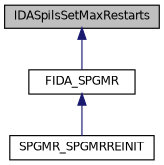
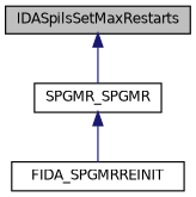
  digraph {
    rankdir=TB
    node [color=black fillcolor=white fontname=Helvetica fontsize=10 shape=record style=filled]
    edge [color=midnightblue dir=back fontname=Helvetica fontsize=10 labelfontname=Helvetica labelfontsize=10 style=solid]
    n1 [fillcolor=grey75 fontcolor=black height=0.2 label=IDASpilsSetMaxRestarts width=0.4]
-   n2 [height=0.2 label=FIDA_SPGMR width=0.4]
-   n3 [height=0.2 label=SPGMR_SPGMRREINIT width=0.4]
+   n2 [height=0.2 label=SPGMR_SPGMR width=0.4]
+   n3 [height=0.2 label=FIDA_SPGMRREINIT width=0.4]
    n1 -> n2
    n2 -> n3
  }
